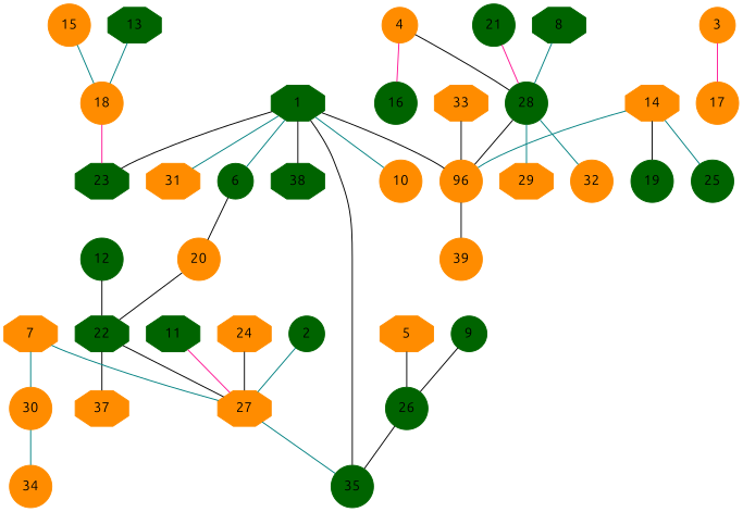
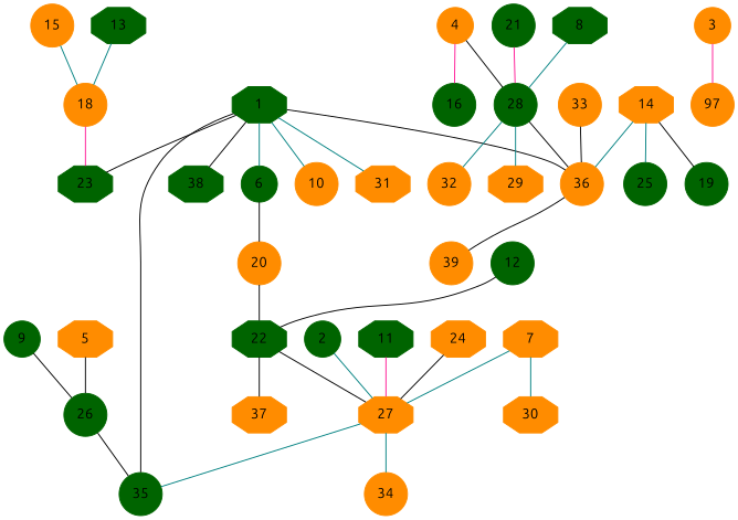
  graph {
    fontname=Ubuntu
    node [color=darkorange fontname=Ubuntu shape=circle style=filled]
    edge [color=black fontname=Ubuntu weight=1.0]
    1 [color=darkgreen shape=octagon]
    6 [color=darkgreen]
    10
    23 [color=darkgreen shape=octagon]
    31 [shape=octagon]
    35 [color=darkgreen]
-   36 [label=96]
+   36
    38 [color=darkgreen shape=octagon]
    20
    39
    2 [color=darkgreen]
    27 [shape=octagon]
    3
-   17
+   17 [label=97]
    18
    16 [color=darkgreen]
    4
    28 [color=darkgreen]
    29 [shape=octagon]
    32
    5 [shape=octagon]
    26 [color=darkgreen]
    22 [color=darkgreen shape=octagon]
    7 [shape=octagon]
-   30
+   30 [shape=octagon]
    34
    8 [color=darkgreen shape=octagon]
    9 [color=darkgreen]
    11 [color=darkgreen shape=octagon]
    12 [color=darkgreen]
    37 [shape=octagon]
    13 [color=darkgreen shape=octagon]
    14 [shape=octagon]
    19 [color=darkgreen]
    25 [color=darkgreen]
    15
    21 [color=darkgreen]
    24 [shape=octagon]
-   33 [shape=octagon]
+   33
    1 -- 6 [color=teal]
    1 -- 10 [color=teal]
    1 -- 23
    1 -- 31 [color=teal]
    1 -- 35
    1 -- 36
    1 -- 38
    6 -- 20
    36 -- 39
    20 -- 22
    2 -- 27 [color=teal]
    27 -- 35 [color=teal]
    3 -- 17 [color=deeppink]
    18 -- 23 [color=deeppink]
    4 -- 16 [color=deeppink]
    4 -- 28
    28 -- 36
    28 -- 29 [color=teal]
    28 -- 32 [color=teal]
    5 -- 26
    26 -- 35
    22 -- 27
    22 -- 37
    7 -- 27 [color=teal]
    7 -- 30 [color=teal]
-   30 -- 34 [color=teal]
+   27 -- 34 [color=teal]
    8 -- 28 [color=teal]
    9 -- 26
    11 -- 27 [color=deeppink]
    12 -- 22
    13 -- 18 [color=teal]
    14 -- 36 [color=teal]
    14 -- 19
    14 -- 25 [color=teal]
    15 -- 18 [color=teal]
    21 -- 28 [color=deeppink]
    24 -- 27 [weight=2.0]
    33 -- 36
  }
